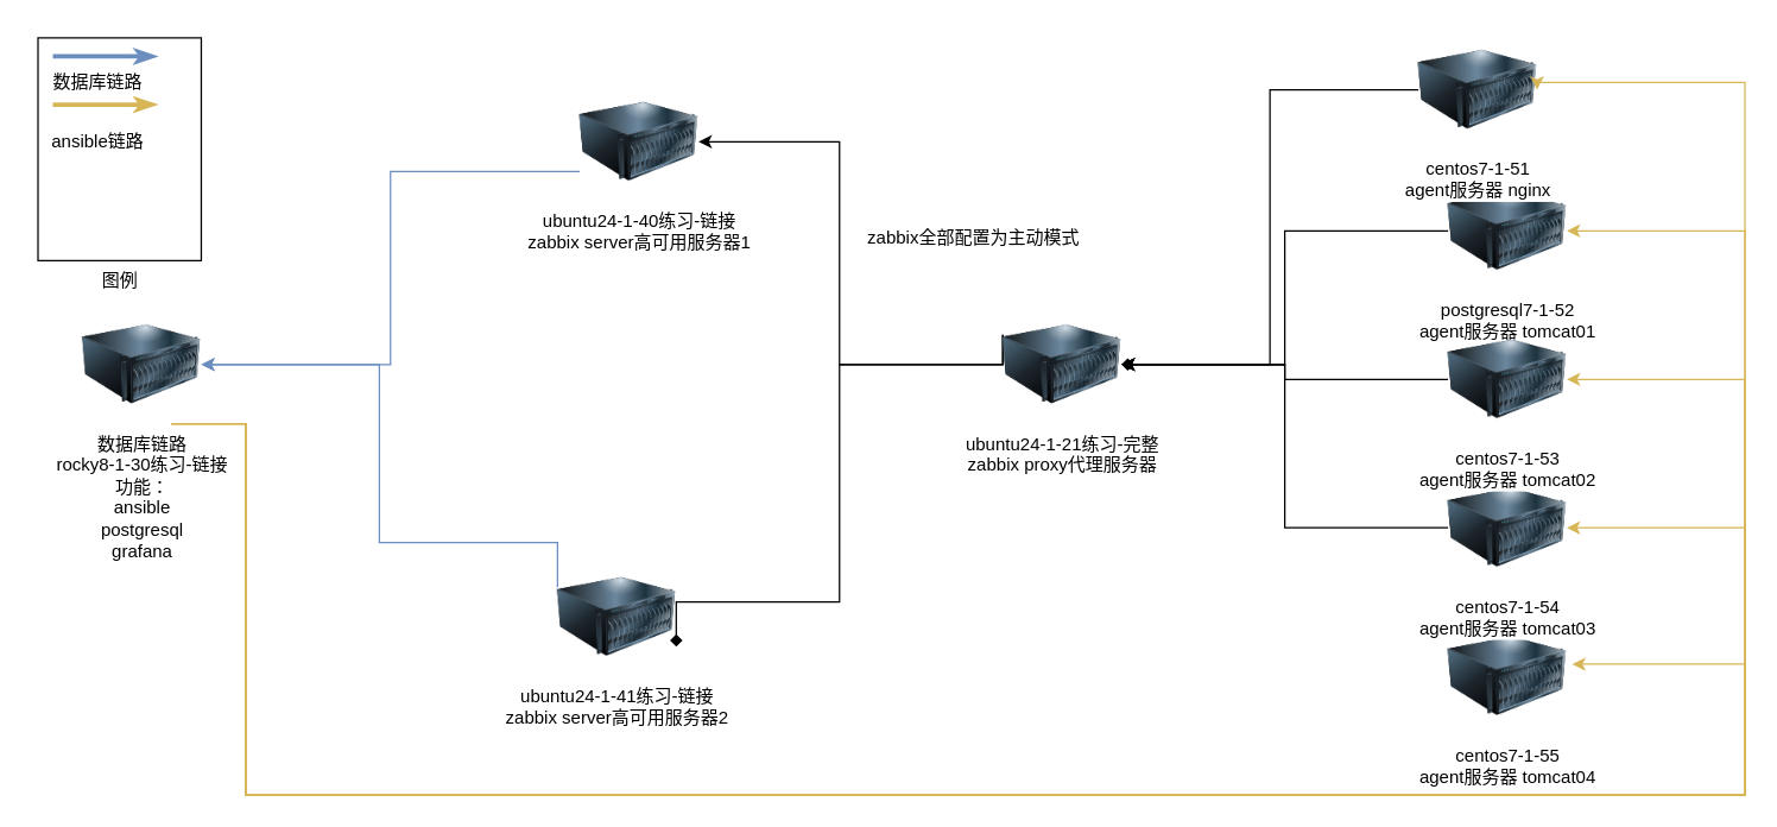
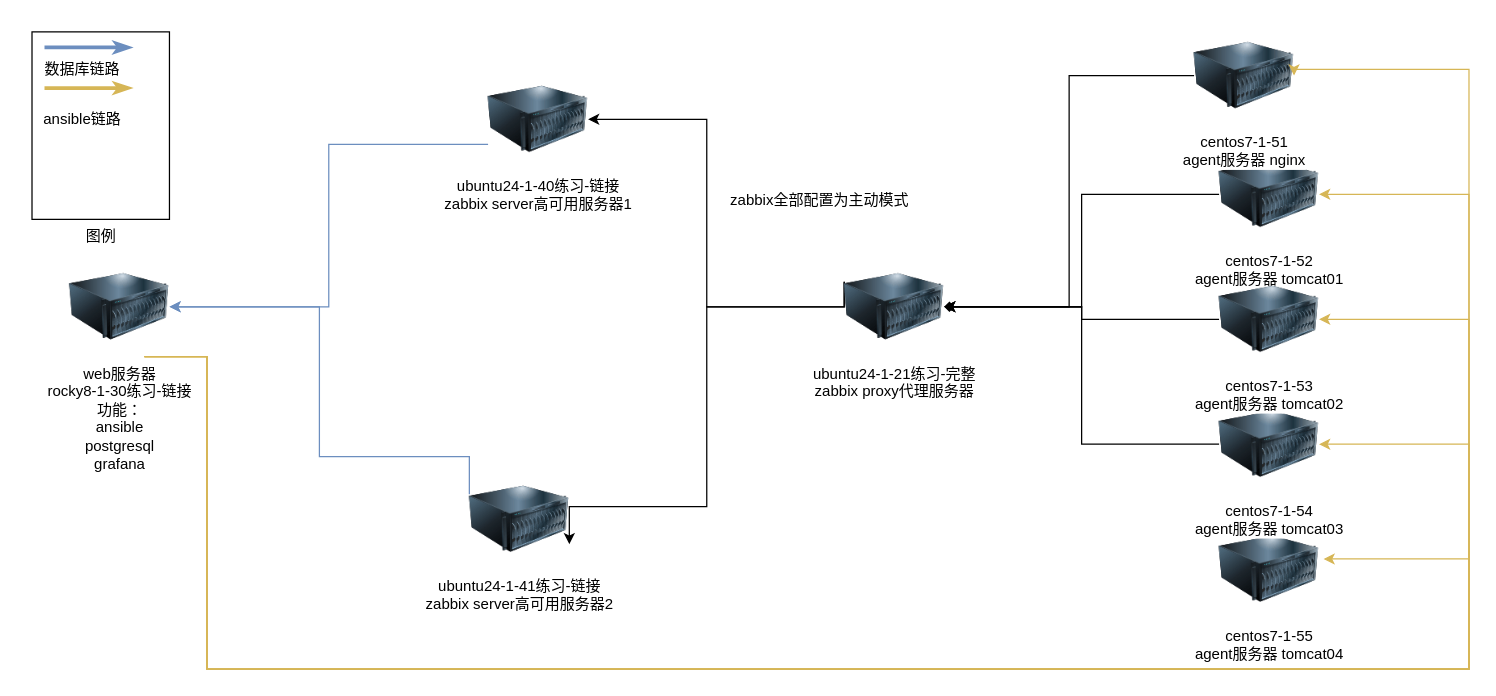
  <mxCell id="0" />
  <mxCell id="1" parent="0" />
  <mxCell id="2" value="图例" style="verticalLabelPosition=bottom;verticalAlign=top;html=1;shape=mxgraph.basic.rect;fillColor2=none;strokeWidth=1;size=20;indent=5;fillColor=none;" parent="1" vertex="1"><mxGeometry x="25" y="25" width="110" height="150" as="geometry" /></mxCell>
  <mxCell id="3" style="edgeStyle=orthogonalEdgeStyle;rounded=0;orthogonalLoop=1;jettySize=auto;html=1;entryX=1.045;entryY=0.398;entryDx=0;entryDy=0;entryPerimeter=0;exitX=0.75;exitY=1;exitDx=0;exitDy=0;fillColor=#fff2cc;strokeColor=#d6b656;" parent="1" source="4" target="16" edge="1"><mxGeometry relative="1" as="geometry"><mxPoint x="145" y="305" as="sourcePoint" /><mxPoint x="1175" y="515" as="targetPoint" /><Array as="points"><mxPoint x="165" y="285" /><mxPoint x="165" y="535" /><mxPoint x="1175" y="535" /><mxPoint x="1175" y="447" /></Array></mxGeometry></mxCell>
- <mxCell id="4" value="数据库链路&lt;br&gt;rocky8-1-30练习-链接&lt;br&gt;功能：&lt;br&gt;ansible&lt;br&gt;postgresql&lt;br&gt;grafana" style="image;html=1;image=img/lib/clip_art/computers/Server_128x128.png" parent="1" vertex="1"><mxGeometry x="55" y="205" width="80" height="80" as="geometry" /></mxCell>
+ <mxCell id="4" value="web服务器&lt;br&gt;rocky8-1-30练习-链接&lt;br&gt;功能：&lt;br&gt;ansible&lt;br&gt;postgresql&lt;br&gt;grafana" style="image;html=1;image=img/lib/clip_art/computers/Server_128x128.png" parent="1" vertex="1"><mxGeometry x="55" y="205" width="80" height="80" as="geometry" /></mxCell>
  <mxCell id="5" style="edgeStyle=orthogonalEdgeStyle;rounded=0;orthogonalLoop=1;jettySize=auto;html=1;exitX=0;exitY=0.75;exitDx=0;exitDy=0;entryX=1;entryY=0.5;entryDx=0;entryDy=0;fillColor=#dae8fc;strokeColor=#6c8ebf;" parent="1" source="6" target="4" edge="1"><mxGeometry relative="1" as="geometry" /></mxCell>
  <mxCell id="6" value="ubuntu24-1-40练习-链接&lt;br&gt;zabbix server高可用服务器1" style="image;html=1;image=img/lib/clip_art/computers/Server_128x128.png" parent="1" vertex="1"><mxGeometry x="390" y="55" width="80" height="80" as="geometry" /></mxCell>
  <mxCell id="7" style="edgeStyle=orthogonalEdgeStyle;rounded=0;orthogonalLoop=1;jettySize=auto;html=1;exitX=0;exitY=0.25;exitDx=0;exitDy=0;fillColor=#dae8fc;strokeColor=#6c8ebf;" parent="1" source="8" edge="1"><mxGeometry relative="1" as="geometry"><mxPoint x="135" y="245" as="targetPoint" /><Array as="points"><mxPoint x="255" y="365" /><mxPoint x="255" y="245" /></Array></mxGeometry></mxCell>
  <mxCell id="8" value="ubuntu24-1-41练习-链接&lt;br&gt;zabbix server高可用服务器2" style="image;html=1;image=img/lib/clip_art/computers/Server_128x128.png" parent="1" vertex="1"><mxGeometry x="375" y="375" width="80" height="80" as="geometry" /></mxCell>
  <mxCell id="9" style="edgeStyle=orthogonalEdgeStyle;rounded=0;orthogonalLoop=1;jettySize=auto;html=1;exitX=0;exitY=0.25;exitDx=0;exitDy=0;entryX=1;entryY=0.5;entryDx=0;entryDy=0;" parent="1" source="11" target="6" edge="1"><mxGeometry relative="1" as="geometry"><Array as="points"><mxPoint x="675" y="245" /><mxPoint x="565" y="245" /><mxPoint x="565" y="95" /></Array></mxGeometry></mxCell>
- <mxCell id="10" style="edgeStyle=orthogonalEdgeStyle;rounded=0;orthogonalLoop=1;jettySize=auto;html=1;exitX=0;exitY=0.25;exitDx=0;exitDy=0;entryX=1;entryY=0.75;entryDx=0;entryDy=0;endArrow=diamond;" parent="1" source="11" target="8" edge="1"><mxGeometry relative="1" as="geometry"><Array as="points"><mxPoint x="675" y="245" /><mxPoint x="565" y="245" /><mxPoint x="565" y="405" /></Array></mxGeometry></mxCell>
+ <mxCell id="10" style="edgeStyle=orthogonalEdgeStyle;rounded=0;orthogonalLoop=1;jettySize=auto;html=1;exitX=0;exitY=0.25;exitDx=0;exitDy=0;entryX=1;entryY=0.75;entryDx=0;entryDy=0;" parent="1" source="11" target="8" edge="1"><mxGeometry relative="1" as="geometry"><Array as="points"><mxPoint x="675" y="245" /><mxPoint x="565" y="245" /><mxPoint x="565" y="405" /></Array></mxGeometry></mxCell>
  <mxCell id="11" value="ubuntu24-1-21练习-完整&lt;br&gt;zabbix proxy代理服务器" style="image;html=1;image=img/lib/clip_art/computers/Server_128x128.png" parent="1" vertex="1"><mxGeometry x="675" y="205" width="80" height="80" as="geometry" /></mxCell>
  <mxCell id="12" style="edgeStyle=orthogonalEdgeStyle;rounded=0;orthogonalLoop=1;jettySize=auto;html=1;exitX=0;exitY=0.5;exitDx=0;exitDy=0;entryX=1;entryY=0.5;entryDx=0;entryDy=0;" parent="1" source="13" target="11" edge="1"><mxGeometry relative="1" as="geometry" /></mxCell>
- <mxCell id="13" value="postgresql7-1-52&lt;br&gt;agent服务器 tomcat01" style="image;html=1;image=img/lib/clip_art/computers/Server_128x128.png" parent="1" vertex="1"><mxGeometry x="975" y="115" width="80" height="80" as="geometry" /></mxCell>
+ <mxCell id="13" value="centos7-1-52&lt;br&gt;agent服务器 tomcat01" style="image;html=1;image=img/lib/clip_art/computers/Server_128x128.png" parent="1" vertex="1"><mxGeometry x="975" y="115" width="80" height="80" as="geometry" /></mxCell>
  <mxCell id="14" style="edgeStyle=orthogonalEdgeStyle;rounded=0;orthogonalLoop=1;jettySize=auto;html=1;exitX=0;exitY=0.5;exitDx=0;exitDy=0;entryX=1;entryY=0.5;entryDx=0;entryDy=0;" parent="1" source="15" target="11" edge="1"><mxGeometry relative="1" as="geometry" /></mxCell>
  <mxCell id="15" value="centos7-1-51 &lt;br&gt;agent服务器 nginx" style="image;html=1;image=img/lib/clip_art/computers/Server_128x128.png" parent="1" vertex="1"><mxGeometry x="955" y="20" width="80" height="80" as="geometry" /></mxCell>
  <mxCell id="16" value="centos7-1-55&lt;br&gt;agent服务器 tomcat04" style="image;html=1;image=img/lib/clip_art/computers/Server_128x128.png" parent="1" vertex="1"><mxGeometry x="975" y="415" width="80" height="80" as="geometry" /></mxCell>
  <mxCell id="17" style="edgeStyle=orthogonalEdgeStyle;rounded=0;orthogonalLoop=1;jettySize=auto;html=1;exitX=0;exitY=0.5;exitDx=0;exitDy=0;entryX=1;entryY=0.5;entryDx=0;entryDy=0;endArrow=diamond;" parent="1" source="18" target="11" edge="1"><mxGeometry relative="1" as="geometry"><mxPoint x="785" y="275" as="targetPoint" /></mxGeometry></mxCell>
  <mxCell id="18" value="centos7-1-54&lt;br&gt;agent服务器 tomcat03" style="image;html=1;image=img/lib/clip_art/computers/Server_128x128.png" parent="1" vertex="1"><mxGeometry x="975" y="315" width="80" height="80" as="geometry" /></mxCell>
  <mxCell id="19" style="edgeStyle=orthogonalEdgeStyle;rounded=0;orthogonalLoop=1;jettySize=auto;html=1;exitX=0;exitY=0.5;exitDx=0;exitDy=0;" parent="1" source="20" target="11" edge="1"><mxGeometry relative="1" as="geometry" /></mxCell>
  <mxCell id="20" value="centos7-1-53&lt;br&gt;agent服务器 tomcat02" style="image;html=1;image=img/lib/clip_art/computers/Server_128x128.png" parent="1" vertex="1"><mxGeometry x="975" y="215" width="80" height="80" as="geometry" /></mxCell>
  <mxCell id="21" value="" style="endArrow=classicThin;html=1;rounded=0;jumpSize=9;strokeWidth=3;fillColor=#dae8fc;strokeColor=#6c8ebf;startArrow=none;startFill=0;endFill=1;" parent="1" edge="1"><mxGeometry width="50" height="50" relative="1" as="geometry"><mxPoint x="35" y="37.5" as="sourcePoint" /><mxPoint x="105" y="37.5" as="targetPoint" /></mxGeometry></mxCell>
  <mxCell id="22" value="数据库链路" style="text;html=1;align=center;verticalAlign=middle;resizable=0;points=[];autosize=1;strokeColor=none;fillColor=none;" parent="1" vertex="1"><mxGeometry x="25" y="40" width="80" height="30" as="geometry" /></mxCell>
  <mxCell id="23" style="edgeStyle=orthogonalEdgeStyle;rounded=0;orthogonalLoop=1;jettySize=auto;html=1;exitX=0.75;exitY=1;exitDx=0;exitDy=0;entryX=1;entryY=0.5;entryDx=0;entryDy=0;fillColor=#fff2cc;strokeColor=#d6b656;" parent="1" target="18" edge="1"><mxGeometry relative="1" as="geometry"><mxPoint x="115" y="285" as="sourcePoint" /><mxPoint x="1075" y="365" as="targetPoint" /><Array as="points"><mxPoint x="165" y="285" /><mxPoint x="165" y="535" /><mxPoint x="1175" y="535" /><mxPoint x="1175" y="355" /></Array></mxGeometry></mxCell>
  <mxCell id="24" style="edgeStyle=orthogonalEdgeStyle;rounded=0;orthogonalLoop=1;jettySize=auto;html=1;exitX=0.75;exitY=1;exitDx=0;exitDy=0;entryX=1;entryY=0.5;entryDx=0;entryDy=0;fillColor=#fff2cc;strokeColor=#d6b656;" parent="1" target="20" edge="1"><mxGeometry relative="1" as="geometry"><mxPoint x="115" y="285" as="sourcePoint" /><mxPoint x="1055" y="355" as="targetPoint" /><Array as="points"><mxPoint x="165" y="285" /><mxPoint x="165" y="535" /><mxPoint x="1175" y="535" /><mxPoint x="1175" y="255" /></Array></mxGeometry></mxCell>
  <mxCell id="25" style="edgeStyle=orthogonalEdgeStyle;rounded=0;orthogonalLoop=1;jettySize=auto;html=1;exitX=0.75;exitY=1;exitDx=0;exitDy=0;entryX=1;entryY=0.5;entryDx=0;entryDy=0;fillColor=#fff2cc;strokeColor=#d6b656;" parent="1" target="13" edge="1"><mxGeometry relative="1" as="geometry"><mxPoint x="115" y="285" as="sourcePoint" /><mxPoint x="1055" y="255" as="targetPoint" /><Array as="points"><mxPoint x="165" y="285" /><mxPoint x="165" y="535" /><mxPoint x="1175" y="535" /><mxPoint x="1175" y="155" /></Array></mxGeometry></mxCell>
  <mxCell id="26" style="edgeStyle=orthogonalEdgeStyle;rounded=0;orthogonalLoop=1;jettySize=auto;html=1;exitX=0.75;exitY=1;exitDx=0;exitDy=0;entryX=1;entryY=0.5;entryDx=0;entryDy=0;fillColor=#fff2cc;strokeColor=#d6b656;" parent="1" target="15" edge="1"><mxGeometry relative="1" as="geometry"><mxPoint x="115" y="285" as="sourcePoint" /><mxPoint x="1055" y="155" as="targetPoint" /><Array as="points"><mxPoint x="165" y="285" /><mxPoint x="165" y="535" /><mxPoint x="1175" y="535" /><mxPoint x="1175" y="55" /></Array></mxGeometry></mxCell>
  <mxCell id="27" value="" style="endArrow=classicThin;html=1;rounded=0;jumpSize=9;strokeWidth=3;fillColor=#fff2cc;strokeColor=#d6b656;startArrow=none;startFill=0;endFill=1;" parent="1" edge="1"><mxGeometry width="50" height="50" relative="1" as="geometry"><mxPoint x="35" y="70" as="sourcePoint" /><mxPoint x="105" y="70" as="targetPoint" /></mxGeometry></mxCell>
  <mxCell id="28" value="ansible链路" style="text;html=1;align=center;verticalAlign=middle;resizable=0;points=[];autosize=1;strokeColor=none;fillColor=none;" parent="1" vertex="1"><mxGeometry x="20" y="80" width="90" height="30" as="geometry" /></mxCell>
  <mxCell id="29" value="zabbix全部配置为主动模式" style="text;html=1;align=center;verticalAlign=middle;resizable=0;points=[];autosize=1;strokeColor=none;fillColor=none;" parent="1" vertex="1"><mxGeometry x="570" y="145" width="170" height="30" as="geometry" /></mxCell>
